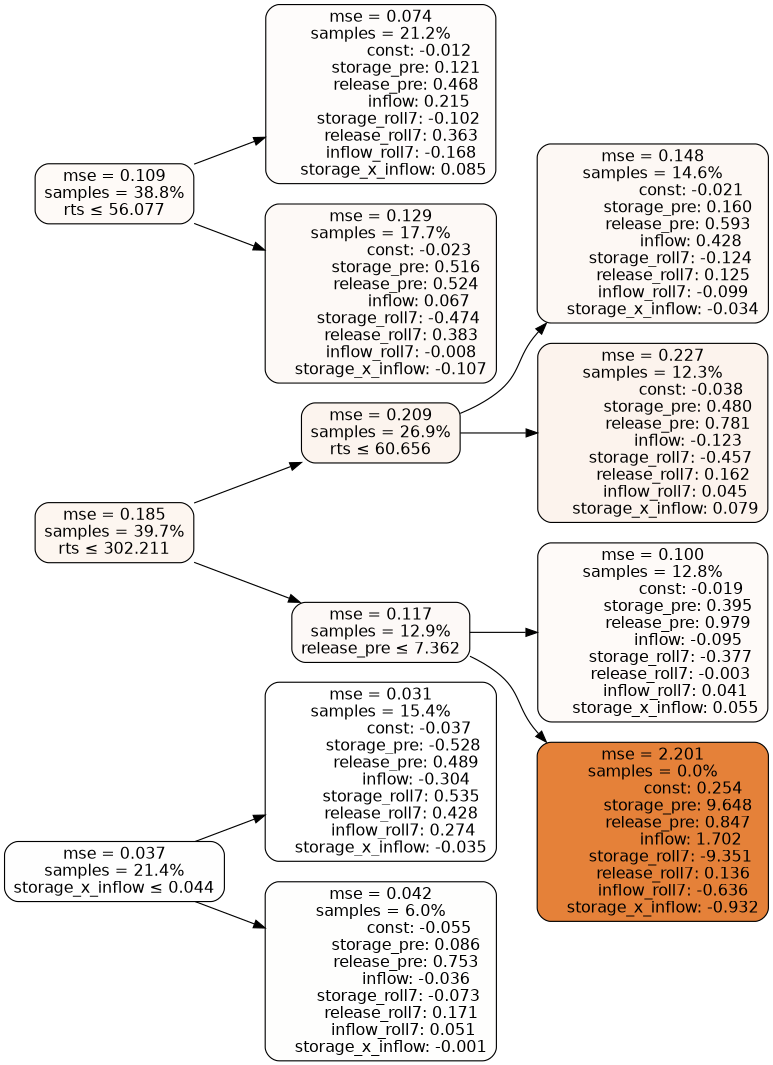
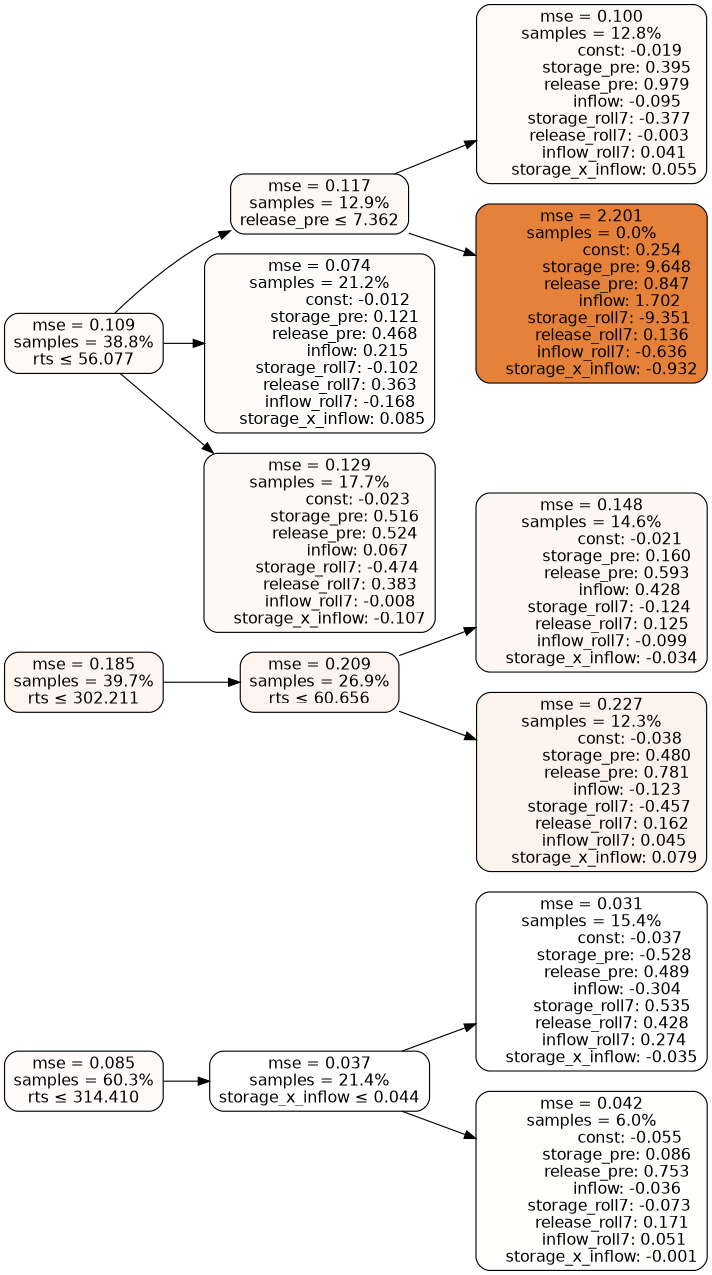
  digraph {
    rankdir=LR
    node [color=black fontname=helvetica shape=rectangle style="filled, rounded"]
    edge [fontname=helvetica]
+   n1 [fillcolor="#fefbfa" label="mse = 0.085\nsamples = 60.3%\nrts &le; 314.410"]
    n2 [fillcolor="#fefefe" label="mse = 0.037\nsamples = 21.4%\nstorage_x_inflow &le; 0.044"]
    n3 [fillcolor="#fdf6f0" label="mse = 0.185\nsamples = 39.7%\nrts &le; 302.211"]
    n4 [fillcolor="#fcf4ee" label="mse = 0.209\nsamples = 26.9%\nrts &le; 60.656"]
    n5 [fillcolor="#fdf9f7" label="mse = 0.117\nsamples = 12.9%\nrelease_pre &le; 7.362"]
    n6 [fillcolor="#fefaf7" label="mse = 0.109\nsamples = 38.8%\nrts &le; 56.077"]
    n7 [fillcolor="#fefcfb" label="mse = 0.074\nsamples = 21.2%\n               const: -0.012\n          storage_pre: 0.121\n          release_pre: 0.468\n               inflow: 0.215\n       storage_roll7: -0.102\n        release_roll7: 0.363\n        inflow_roll7: -0.168\n     storage_x_inflow: 0.085"]
    n8 [fillcolor="#fdf9f6" label="mse = 0.129\nsamples = 17.7%\n               const: -0.023\n          storage_pre: 0.516\n          release_pre: 0.524\n               inflow: 0.067\n       storage_roll7: -0.474\n        release_roll7: 0.383\n        inflow_roll7: -0.008\n    storage_x_inflow: -0.107"]
    n9 [fillcolor="#ffffff" label="mse = 0.031\nsamples = 15.4%\n               const: -0.037\n         storage_pre: -0.528\n          release_pre: 0.489\n              inflow: -0.304\n        storage_roll7: 0.535\n        release_roll7: 0.428\n         inflow_roll7: 0.274\n    storage_x_inflow: -0.035"]
    n10 [fillcolor="#fefefd" label="mse = 0.042\nsamples = 6.0%\n               const: -0.055\n          storage_pre: 0.086\n          release_pre: 0.753\n              inflow: -0.036\n       storage_roll7: -0.073\n        release_roll7: 0.171\n         inflow_roll7: 0.051\n    storage_x_inflow: -0.001"]
    n11 [fillcolor="#fdf8f4" label="mse = 0.148\nsamples = 14.6%\n               const: -0.021\n          storage_pre: 0.160\n          release_pre: 0.593\n               inflow: 0.428\n       storage_roll7: -0.124\n        release_roll7: 0.125\n        inflow_roll7: -0.099\n    storage_x_inflow: -0.034"]
    n12 [fillcolor="#fcf3ed" label="mse = 0.227\nsamples = 12.3%\n               const: -0.038\n          storage_pre: 0.480\n          release_pre: 0.781\n              inflow: -0.123\n       storage_roll7: -0.457\n        release_roll7: 0.162\n         inflow_roll7: 0.045\n     storage_x_inflow: 0.079"]
    n13 [fillcolor="#fefaf8" label="mse = 0.100\nsamples = 12.8%\n               const: -0.019\n          storage_pre: 0.395\n          release_pre: 0.979\n              inflow: -0.095\n       storage_roll7: -0.377\n       release_roll7: -0.003\n         inflow_roll7: 0.041\n     storage_x_inflow: 0.055"]
    n14 [fillcolor="#e58139" label="mse = 2.201\nsamples = 0.0%\n                const: 0.254\n          storage_pre: 9.648\n          release_pre: 0.847\n               inflow: 1.702\n       storage_roll7: -9.351\n        release_roll7: 0.136\n        inflow_roll7: -0.636\n    storage_x_inflow: -0.932"]
+   n1 -> n2
    n2 -> n9
    n2 -> n10
    n3 -> n4
-   n3 -> n5
+   n6 -> n5
    n4 -> n11
    n4 -> n12
    n5 -> n13
    n5 -> n14
    n6 -> n7
    n6 -> n8
  }
